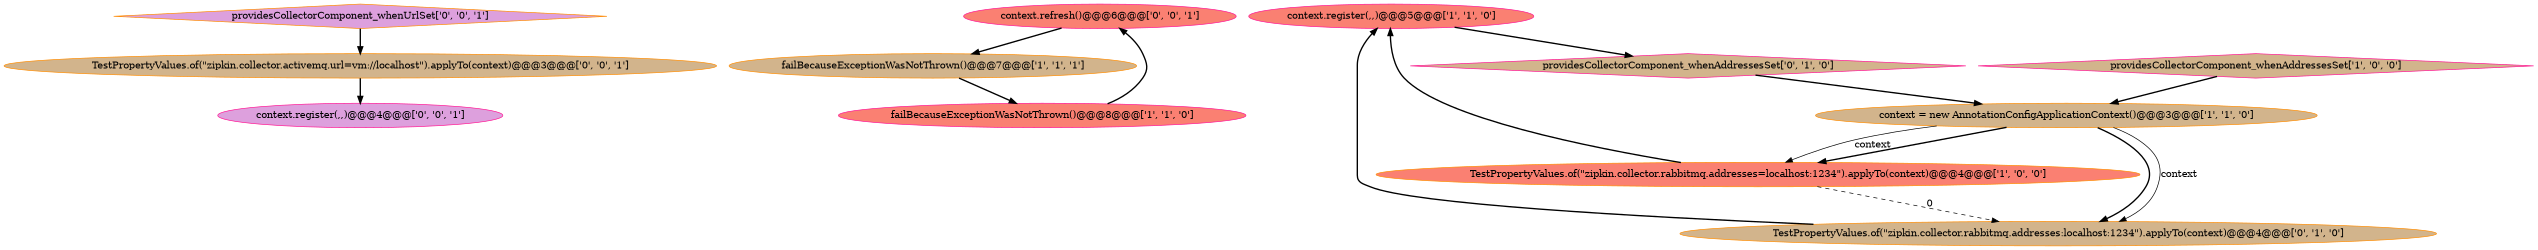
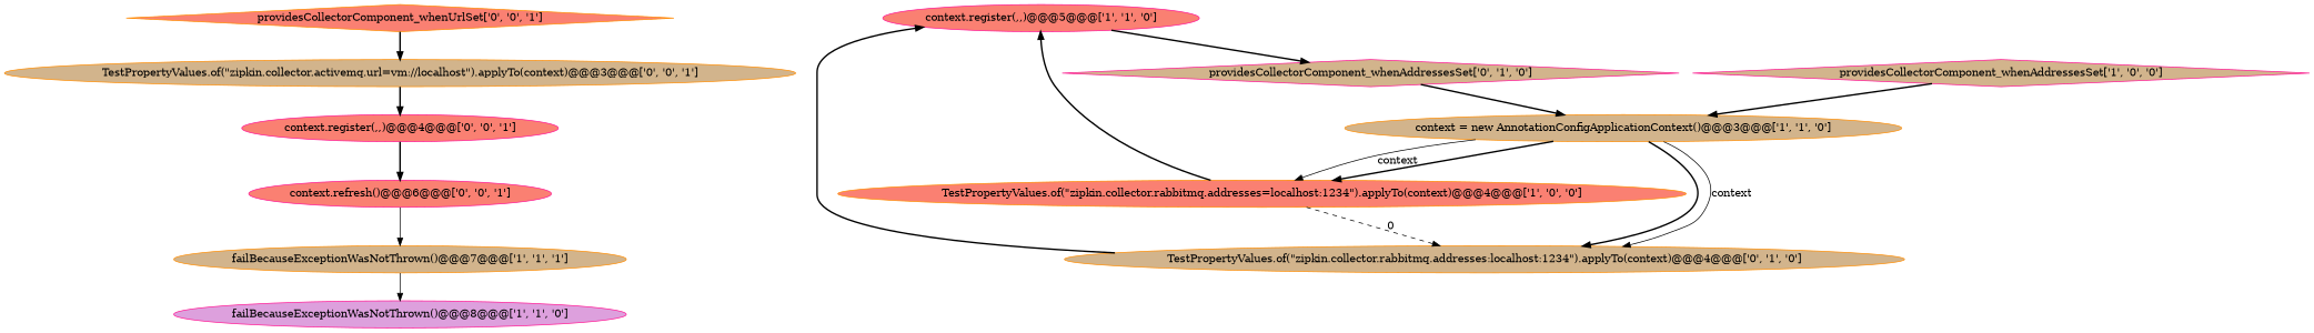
  digraph {
    node [color=deeppink fillcolor=tan shape=ellipse style=filled]
    edge [style=bold]
-   n1 [fillcolor=plum label="context.register(,,)@@@4@@@['0', '0', '1']"]
+   n1 [fillcolor=salmon label="context.register(,,)@@@4@@@['0', '0', '1']"]
    n2 [fillcolor=salmon label="context.refresh()@@@6@@@['0', '0', '1']"]
    n3 [color=darkorange label="failBecauseExceptionWasNotThrown()@@@7@@@['1', '1', '1']"]
    n4 [fillcolor=salmon label="context.register(,,)@@@5@@@['1', '1', '0']"]
    n5 [label="providesCollectorComponent_whenAddressesSet['0', '1', '0']" shape=diamond]
-   n6 [fillcolor=salmon label="failBecauseExceptionWasNotThrown()@@@8@@@['1', '1', '0']"]
+   n6 [fillcolor=plum label="failBecauseExceptionWasNotThrown()@@@8@@@['1', '1', '0']"]
    n7 [color=darkorange label="TestPropertyValues.of(\"zipkin.collector.rabbitmq.addresses:localhost:1234\").applyTo(context)@@@4@@@['0', '1', '0']"]
    n8 [color=darkorange fillcolor=salmon label="TestPropertyValues.of(\"zipkin.collector.rabbitmq.addresses=localhost:1234\").applyTo(context)@@@4@@@['1', '0', '0']"]
    n9 [color=darkorange label="context = new AnnotationConfigApplicationContext()@@@3@@@['1', '1', '0']"]
    n10 [color=darkorange label="TestPropertyValues.of(\"zipkin.collector.activemq.url=vm://localhost\").applyTo(context)@@@3@@@['0', '0', '1']"]
-   n11 [color=darkorange fillcolor=plum label="providesCollectorComponent_whenUrlSet['0', '0', '1']" shape=diamond]
+   n11 [color=darkorange fillcolor=salmon label="providesCollectorComponent_whenUrlSet['0', '0', '1']" shape=diamond]
    n12 [label="providesCollectorComponent_whenAddressesSet['1', '0', '0']" shape=diamond]
-   n6 -> n2
-   n2 -> n3
-   n3 -> n6
+   n1 -> n2
+   n2 -> n3 [style=solid]
+   n3 -> n6 [style=solid]
    n4 -> n5
    n5 -> n9
    n7 -> n4
    n8 -> n4
    n8 -> n7 [label=0 style=dashed]
    n9 -> n7
    n9 -> n7 [label=context style=solid]
    n9 -> n8
    n9 -> n8 [label=context style=solid]
    n10 -> n1
    n11 -> n10
    n12 -> n9
  }
